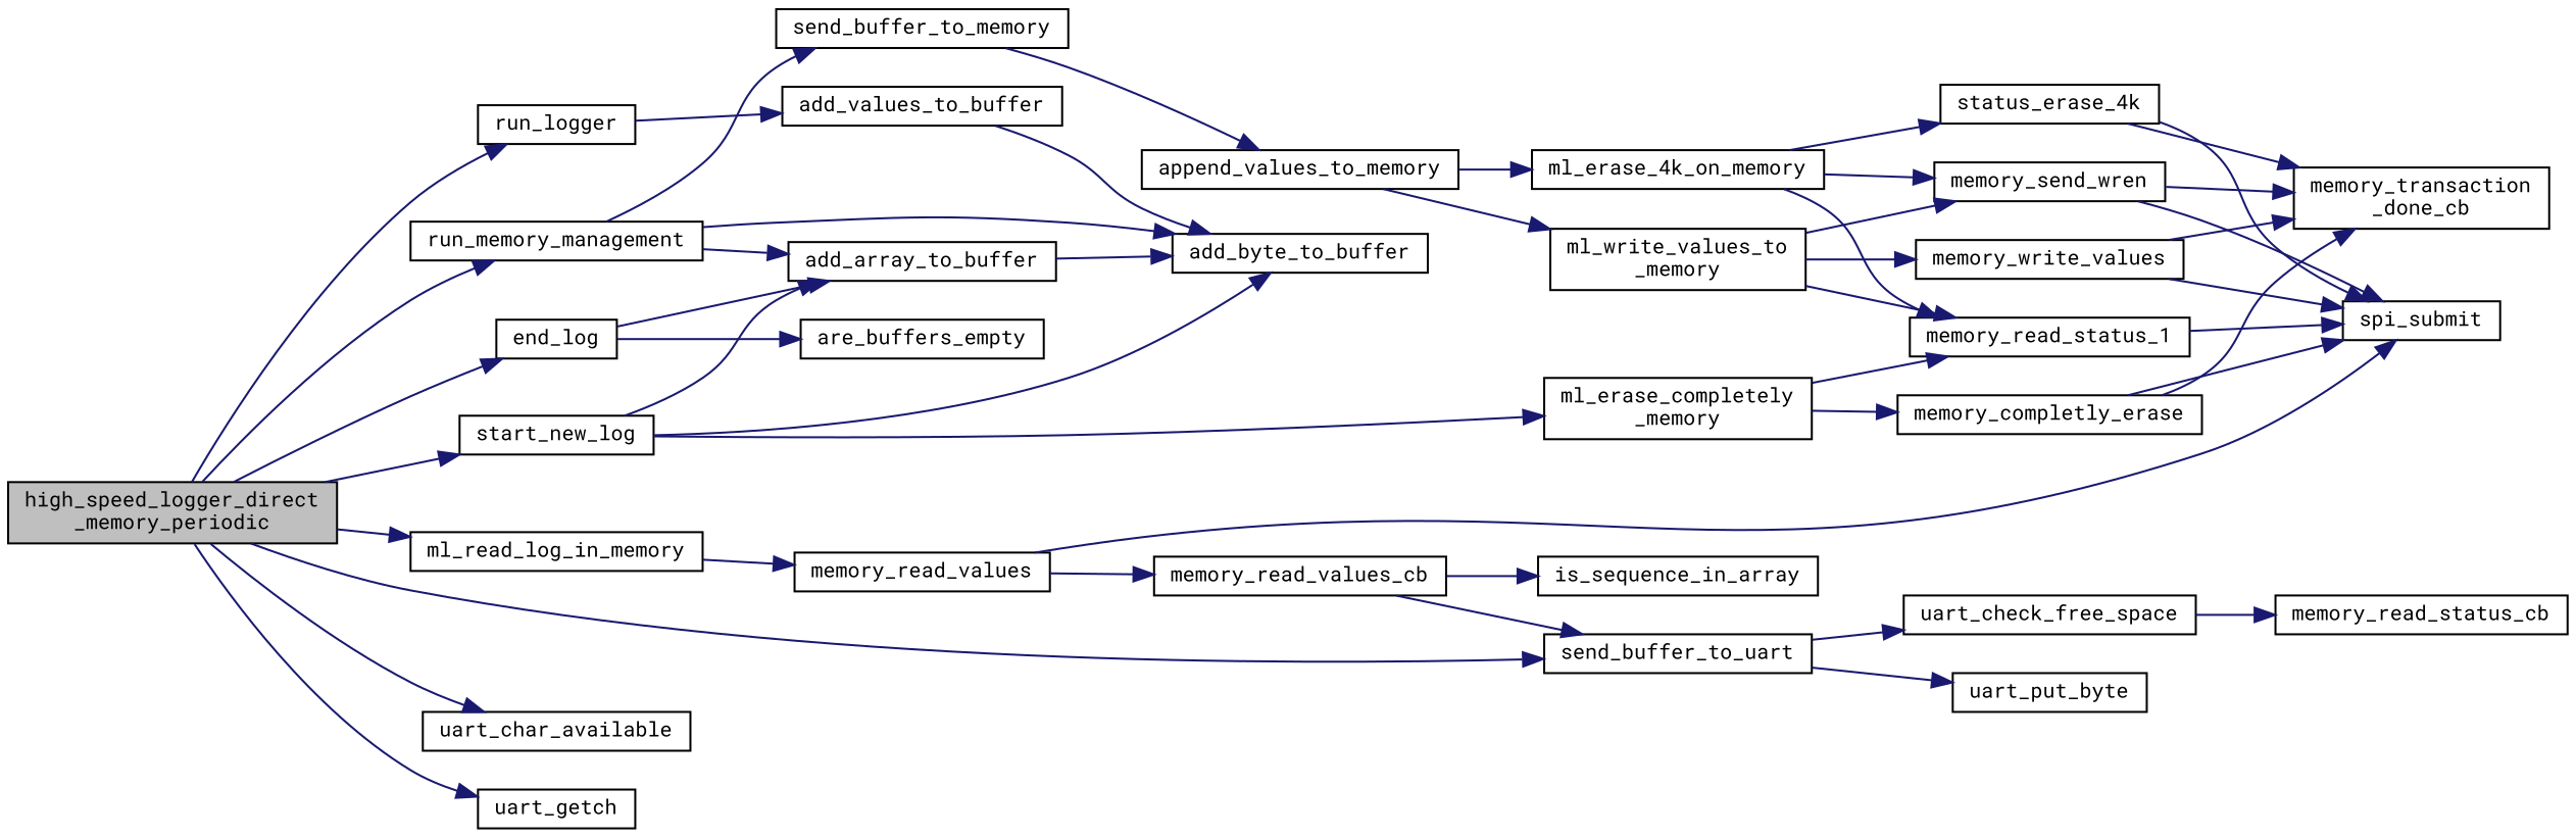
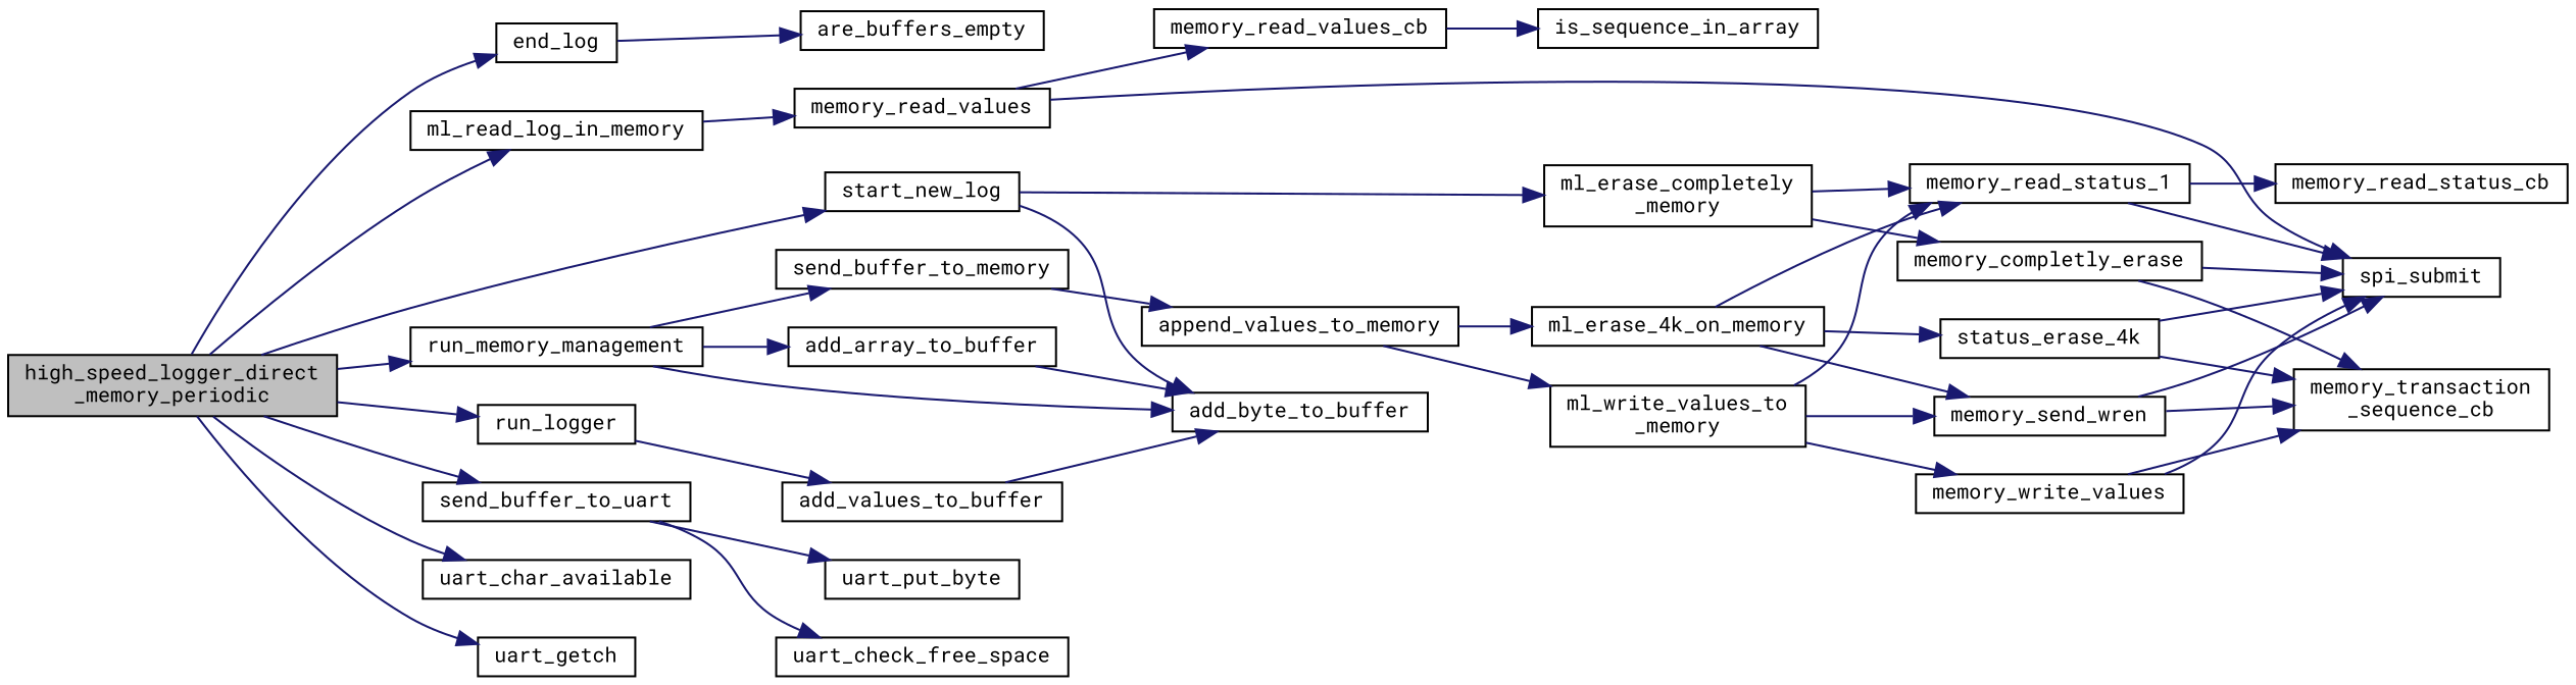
  digraph {
    fontname="Roboto Mono"
    rankdir=LR
    node [color=black fillcolor=white fontname="Roboto Mono" fontsize=10 shape=record style=filled]
    edge [color=midnightblue fontname="Roboto Mono" fontsize=10 labelfontname=FreeSans labelfontsize=10 style=solid]
    n1 [fillcolor=grey75 fontcolor=black height=0.2 label="high_speed_logger_direct\l_memory_periodic" width=0.4]
    n2 [height=0.2 label=end_log width=0.4]
    n3 [height=0.2 label=ml_read_log_in_memory width=0.4]
    n4 [height=0.2 label=send_buffer_to_uart width=0.4]
    n5 [height=0.2 label=run_logger width=0.4]
    n6 [height=0.2 label=run_memory_management width=0.4]
    n7 [height=0.2 label=start_new_log width=0.4]
    n8 [height=0.2 label=uart_char_available width=0.4]
    n9 [height=0.2 label=uart_getch width=0.4]
    n10 [height=0.2 label=add_array_to_buffer width=0.4]
    n11 [height=0.2 label=are_buffers_empty width=0.4]
    n12 [height=0.2 label=memory_read_values width=0.4]
    n13 [height=0.2 label=uart_check_free_space width=0.4]
    n14 [height=0.2 label=uart_put_byte width=0.4]
    n15 [height=0.2 label=add_values_to_buffer width=0.4]
    n16 [height=0.2 label=add_byte_to_buffer width=0.4]
    n17 [height=0.2 label=send_buffer_to_memory width=0.4]
    n18 [height=0.2 label="ml_erase_completely\l_memory" width=0.4]
    n19 [height=0.2 label=memory_read_values_cb width=0.4]
    n20 [height=0.2 label=spi_submit width=0.4]
    n21 [height=0.2 label=is_sequence_in_array width=0.4]
    n22 [height=0.2 label=append_values_to_memory width=0.4]
    n23 [height=0.2 label=ml_erase_4k_on_memory width=0.4]
    n24 [height=0.2 label="ml_write_values_to\l_memory" width=0.4]
    n25 [height=0.2 label=memory_send_wren width=0.4]
    n26 [height=0.2 label=status_erase_4k width=0.4]
    n27 [height=0.2 label=memory_read_status_1 width=0.4]
    n28 [height=0.2 label=memory_write_values width=0.4]
-   n29 [height=0.2 label="memory_transaction\l_done_cb" width=0.4]
+   n29 [height=0.2 label="memory_transaction\l_sequence_cb" width=0.4]
    n30 [height=0.2 label=memory_read_status_cb width=0.4]
    n31 [height=0.2 label=memory_completly_erase width=0.4]
    n1 -> n2
    n1 -> n3
    n1 -> n4
    n1 -> n5
    n1 -> n6
    n1 -> n7
    n1 -> n8
    n1 -> n9
-   n2 -> n10
    n2 -> n11
    n3 -> n12
    n4 -> n13
    n4 -> n14
    n5 -> n15
    n6 -> n10
    n6 -> n16
    n6 -> n17
-   n7 -> n10
    n7 -> n16
    n7 -> n18
    n10 -> n16
    n12 -> n19
    n12 -> n20
    n15 -> n16
    n17 -> n22
    n18 -> n27
    n18 -> n31
-   n19 -> n4
    n19 -> n21
    n22 -> n23
    n22 -> n24
    n23 -> n25
    n23 -> n26
    n23 -> n27
    n24 -> n25
    n24 -> n27
    n24 -> n28
    n25 -> n20
    n25 -> n29
    n26 -> n20
    n26 -> n29
    n27 -> n20
-   n13 -> n30
+   n27 -> n30
    n28 -> n20
    n28 -> n29
    n31 -> n20
    n31 -> n29
  }
